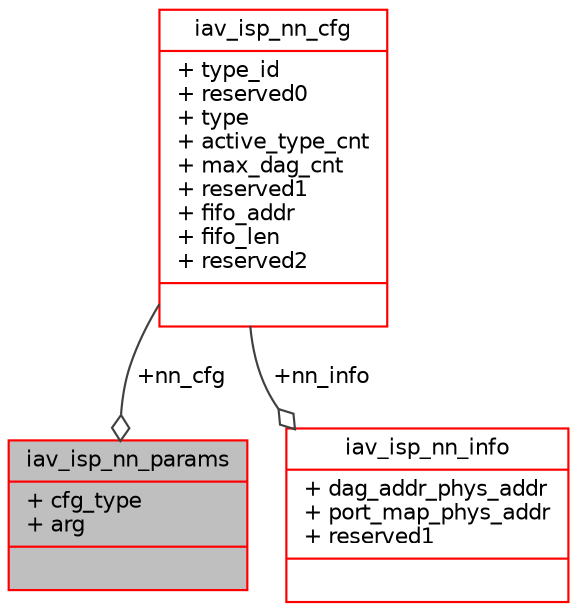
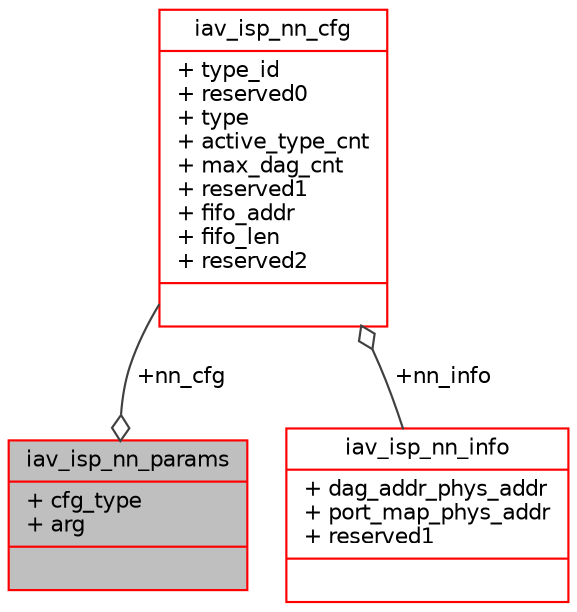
  digraph {
    fontname="DejaVu Sans"
    node [color=red fontname="DejaVu Sans" fontsize=10 shape=record]
    edge [arrowhead=odiamond color=grey25 fontname="DejaVu Sans" fontsize=10 labelfontname=Helvetica labelfontsize=10 style=solid]
    n1 [fillcolor=grey75 fontcolor=black height=0.2 label="{iav_isp_nn_params\n|+ cfg_type\l+ arg\l|}" style=filled width=0.4]
    n2 [height=0.2 label="{iav_isp_nn_cfg\n|+ type_id\l+ reserved0\l+ type\l+ active_type_cnt\l+ max_dag_cnt\l+ reserved1\l+ fifo_addr\l+ fifo_len\l+ reserved2\l|}" width=0.4]
    n3 [height=0.2 label="{iav_isp_nn_info\n|+ dag_addr_phys_addr\l+ port_map_phys_addr\l+ reserved1\l|}" width=0.4]
    n2 -> n1 [label=" +nn_cfg"]
-   n2 -> n3 [label=" +nn_info"]
+   n3 -> n2 [label=" +nn_info"]
  }
